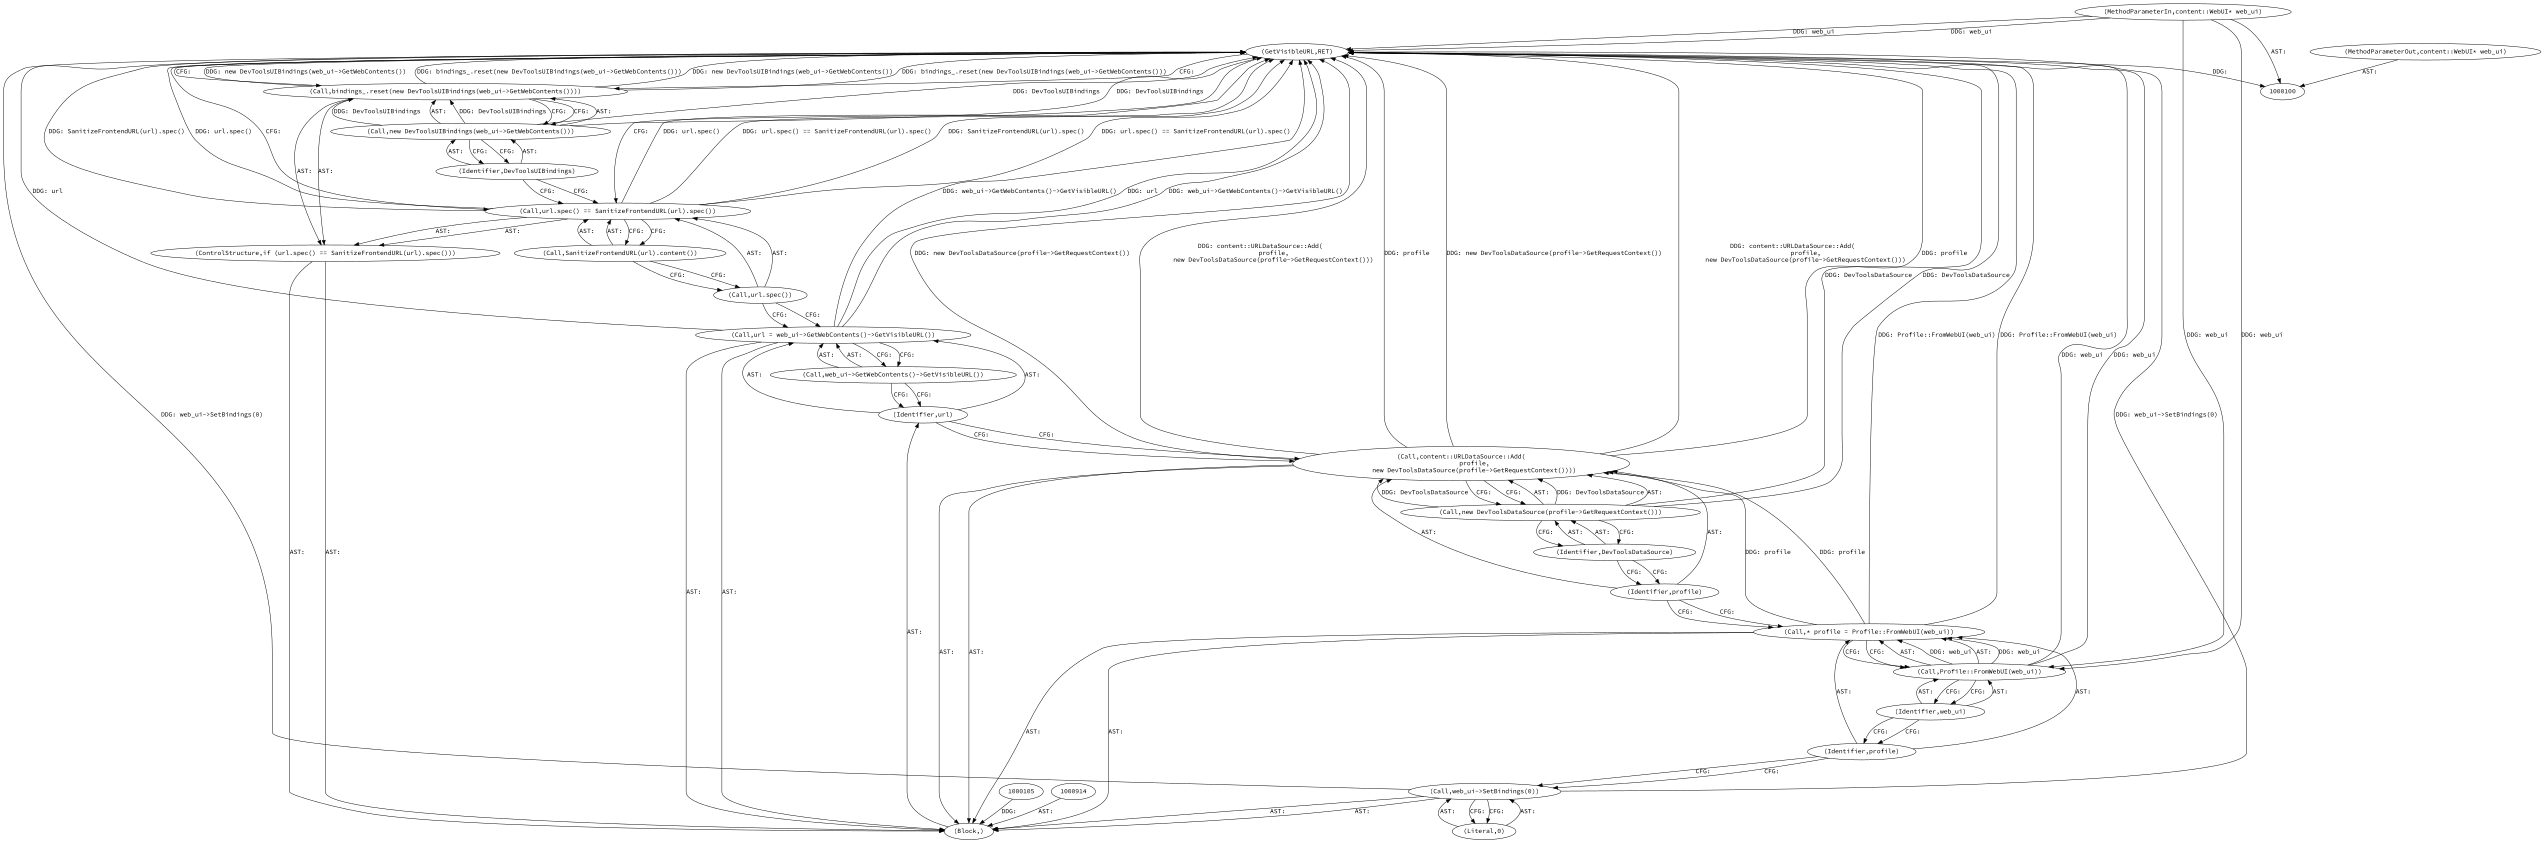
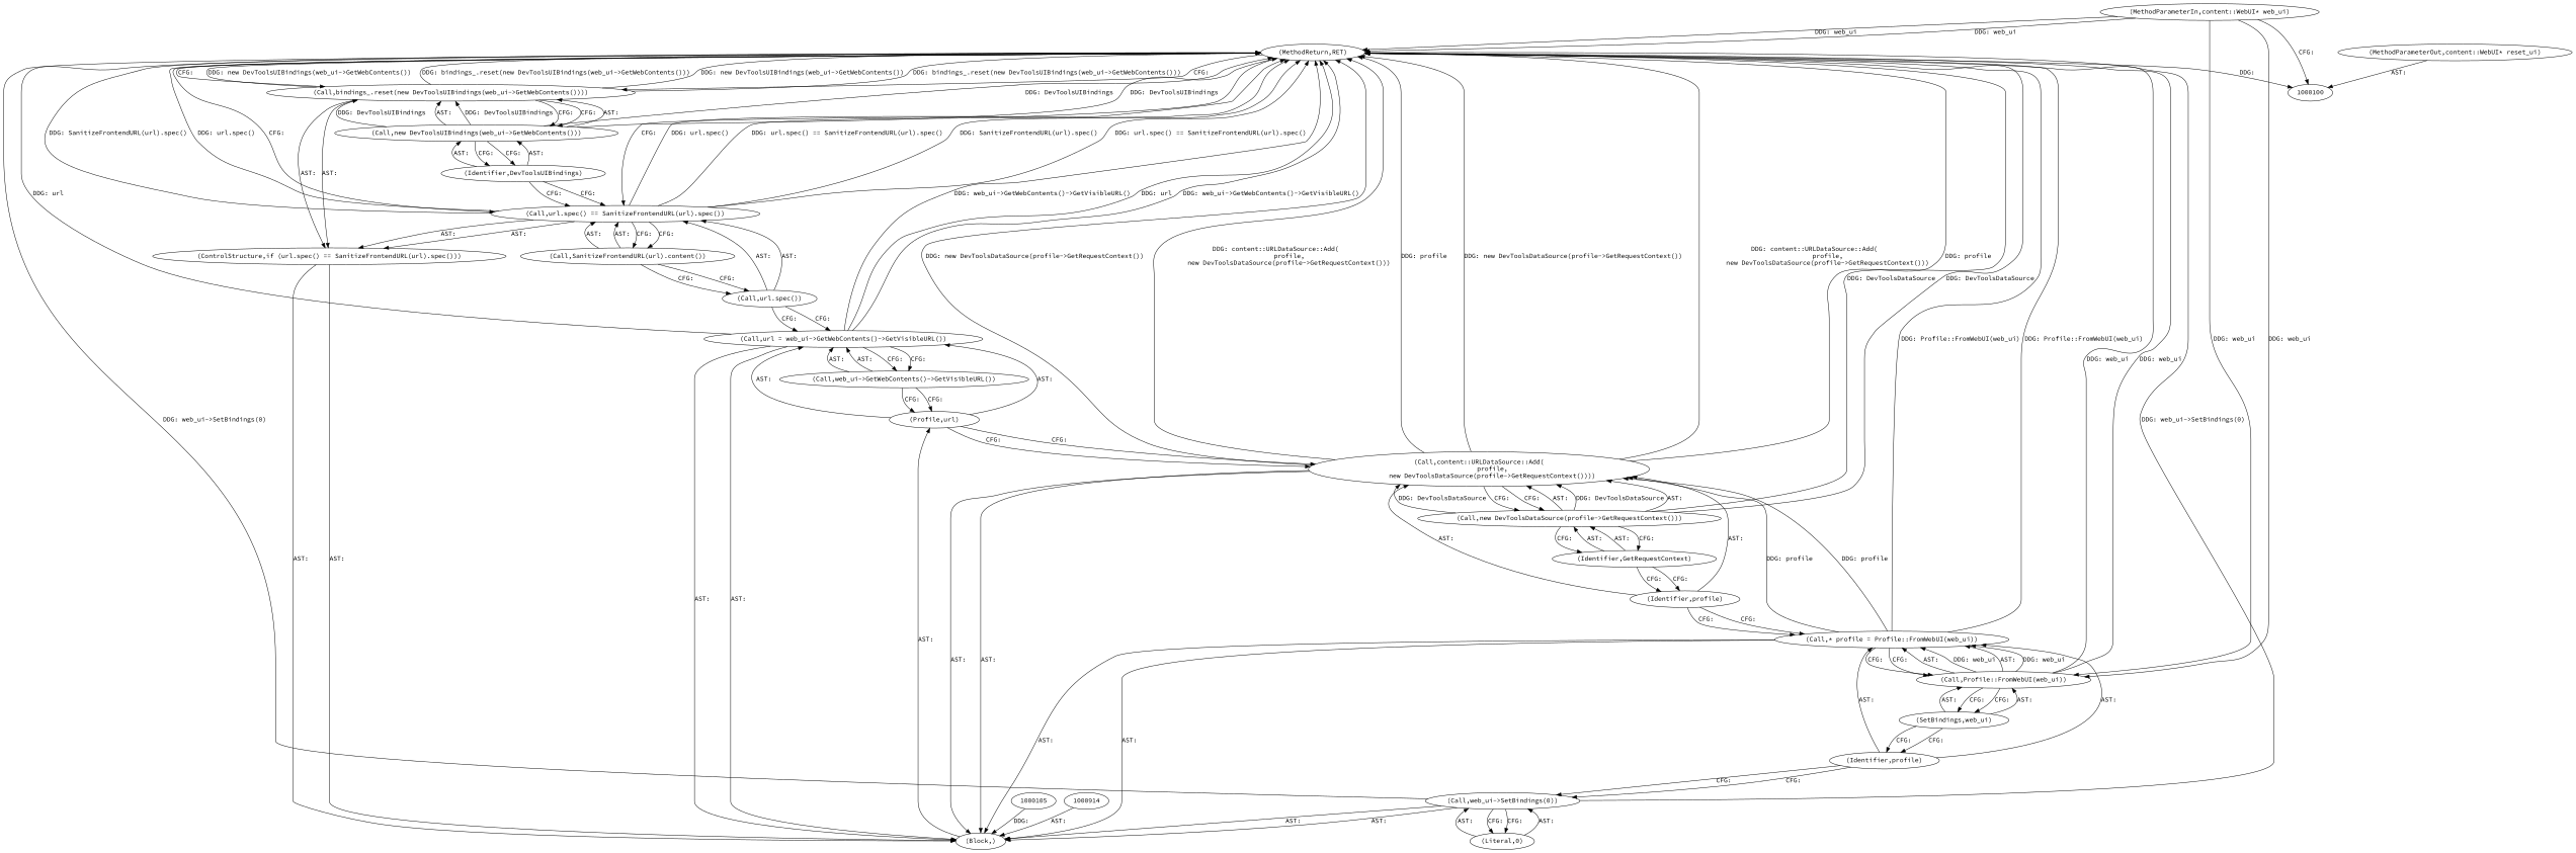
  digraph {
    fontname="Source Code Pro"
    node [fontname="Source Code Pro"]
    edge [fontname="Source Code Pro"]
-   n1 [label="(GetVisibleURL,RET)"]
+   n1 [label="(MethodReturn,RET)"]
    n2 [label="(Call,url.spec() == SanitizeFrontendURL(url).spec())"]
    n3 [label="(Call,bindings_.reset(new DevToolsUIBindings(web_ui->GetWebContents())))"]
    1000100
    n5 [label="(ControlStructure,if (url.spec() == SanitizeFrontendURL(url).spec()))"]
    n6 [label="(Call,SanitizeFrontendURL(url).content())"]
    n7 [label="(Call,new DevToolsUIBindings(web_ui->GetWebContents()))"]
    n8 [label="(MethodParameterIn,content::WebUI* web_ui)"]
    n9 [label="(Call,Profile::FromWebUI(web_ui))"]
    n10 [label="(Call,* profile = Profile::FromWebUI(web_ui))"]
-   n11 [label="(Identifier,web_ui)"]
-   n12 [label="(MethodParameterOut,content::WebUI* web_ui)"]
+   n11 [label="(SetBindings,web_ui)"]
+   n12 [label="(MethodParameterOut,content::WebUI* reset_ui)"]
    n13 [label="(Block,)"]
-   n14 [label="(Identifier,url)"]
+   n14 [label="(Profile,url)"]
    n15 [label="(Call,url.spec())"]
    n16 [label="(Call,url = web_ui->GetWebContents()->GetVisibleURL())"]
    n17 [label="(Call,web_ui->GetWebContents()->GetVisibleURL())"]
    n18 [label="(Identifier,DevToolsUIBindings)"]
    n19 [label="(Literal,0)"]
    n20 [label="(Call,web_ui->SetBindings(0))"]
    n21 [label="(Call,content::URLDataSource::Add(\n       profile,\n       new DevToolsDataSource(profile->GetRequestContext())))"]
    n22 [label="(Call,new DevToolsDataSource(profile->GetRequestContext()))"]
    n23 [label="(Identifier,profile)"]
-   n24 [label="(Identifier,DevToolsDataSource)"]
+   n24 [label="(Identifier,GetRequestContext)"]
    n25 [label="(Identifier,profile)"]
    1000105
    n27 [label=1000914]
    n1 -> n2 [label="CFG: "]
    n1 -> n2 [label="CFG: "]
    n1 -> n3 [label="CFG: "]
    n1 -> n3 [label="CFG: "]
    n1 -> 1000100 [label="DDG: "]
    n2 -> n1 [label="DDG: url.spec() == SanitizeFrontendURL(url).spec()"]
    n2 -> n1 [label="DDG: SanitizeFrontendURL(url).spec()"]
    n2 -> n1 [label="DDG: url.spec()"]
    n2 -> n1 [label="DDG: url.spec() == SanitizeFrontendURL(url).spec()"]
    n2 -> n1 [label="DDG: SanitizeFrontendURL(url).spec()"]
    n2 -> n1 [label="DDG: url.spec()"]
    n2 -> n5 [label="AST: "]
    n2 -> n5 [label="AST: "]
    n2 -> n6 [label="CFG: "]
    n2 -> n6 [label="CFG: "]
    n3 -> n1 [label="DDG: new DevToolsUIBindings(web_ui->GetWebContents())"]
    n3 -> n1 [label="DDG: bindings_.reset(new DevToolsUIBindings(web_ui->GetWebContents()))"]
    n3 -> n1 [label="DDG: new DevToolsUIBindings(web_ui->GetWebContents())"]
    n3 -> n1 [label="DDG: bindings_.reset(new DevToolsUIBindings(web_ui->GetWebContents()))"]
    n3 -> n5 [label="AST: "]
    n3 -> n5 [label="AST: "]
    n3 -> n7 [label="CFG: "]
    n3 -> n7 [label="CFG: "]
    n5 -> n13 [label="AST: "]
    n5 -> n13 [label="AST: "]
    n6 -> n2 [label="AST: "]
    n6 -> n2 [label="AST: "]
    n6 -> n15 [label="CFG: "]
    n6 -> n15 [label="CFG: "]
    n7 -> n1 [label="DDG: DevToolsUIBindings"]
    n7 -> n1 [label="DDG: DevToolsUIBindings"]
    n7 -> n3 [label="AST: "]
    n7 -> n3 [label="DDG: DevToolsUIBindings"]
    n7 -> n3 [label="AST: "]
    n7 -> n3 [label="DDG: DevToolsUIBindings"]
    n7 -> n18 [label="CFG: "]
    n7 -> n18 [label="CFG: "]
    n8 -> n1 [label="DDG: web_ui"]
    n8 -> n1 [label="DDG: web_ui"]
-   n8 -> 1000100 [label="AST: "]
+   n8 -> 1000100 [label="CFG: "]
    n8 -> n9 [label="DDG: web_ui"]
    n8 -> n9 [label="DDG: web_ui"]
    n9 -> n1 [label="DDG: web_ui"]
    n9 -> n1 [label="DDG: web_ui"]
    n9 -> n10 [label="AST: "]
    n9 -> n10 [label="DDG: web_ui"]
    n9 -> n10 [label="AST: "]
    n9 -> n10 [label="DDG: web_ui"]
    n9 -> n11 [label="CFG: "]
    n9 -> n11 [label="CFG: "]
    n10 -> n1 [label="DDG: Profile::FromWebUI(web_ui)"]
    n10 -> n1 [label="DDG: Profile::FromWebUI(web_ui)"]
    n10 -> n9 [label="CFG: "]
    n10 -> n9 [label="CFG: "]
    n10 -> n13 [label="AST: "]
    n10 -> n13 [label="AST: "]
    n10 -> n21 [label="DDG: profile"]
    n10 -> n21 [label="DDG: profile"]
    n11 -> n9 [label="AST: "]
    n11 -> n9 [label="AST: "]
    n11 -> n23 [label="CFG: "]
    n11 -> n23 [label="CFG: "]
    n12 -> 1000100 [label="AST: "]
    n13 -> n14 [label="AST: "]
    n14 -> n16 [label="AST: "]
    n14 -> n16 [label="AST: "]
    n14 -> n21 [label="CFG: "]
    n14 -> n21 [label="CFG: "]
    n15 -> n2 [label="AST: "]
    n15 -> n2 [label="AST: "]
    n15 -> n16 [label="CFG: "]
    n15 -> n16 [label="CFG: "]
    n16 -> n1 [label="DDG: web_ui->GetWebContents()->GetVisibleURL()"]
    n16 -> n1 [label="DDG: url"]
    n16 -> n1 [label="DDG: web_ui->GetWebContents()->GetVisibleURL()"]
    n16 -> n1 [label="DDG: url"]
    n16 -> n13 [label="AST: "]
    n16 -> n13 [label="AST: "]
    n16 -> n17 [label="CFG: "]
    n16 -> n17 [label="CFG: "]
    n17 -> n14 [label="CFG: "]
    n17 -> n14 [label="CFG: "]
    n17 -> n16 [label="AST: "]
    n17 -> n16 [label="AST: "]
    n18 -> n2 [label="CFG: "]
    n18 -> n2 [label="CFG: "]
    n18 -> n7 [label="AST: "]
    n18 -> n7 [label="AST: "]
    n19 -> n20 [label="AST: "]
    n19 -> n20 [label="AST: "]
    n20 -> n1 [label="DDG: web_ui->SetBindings(0)"]
    n20 -> n1 [label="DDG: web_ui->SetBindings(0)"]
    n20 -> n13 [label="AST: "]
    n20 -> n13 [label="AST: "]
    n20 -> n19 [label="CFG: "]
    n20 -> n19 [label="CFG: "]
    n21 -> n1 [label="DDG: new DevToolsDataSource(profile->GetRequestContext())"]
    n21 -> n1 [label="DDG: content::URLDataSource::Add(\n       profile,\n       new DevToolsDataSource(profile->GetRequestContext()))"]
    n21 -> n1 [label="DDG: profile"]
    n21 -> n1 [label="DDG: new DevToolsDataSource(profile->GetRequestContext())"]
    n21 -> n1 [label="DDG: content::URLDataSource::Add(\n       profile,\n       new DevToolsDataSource(profile->GetRequestContext()))"]
    n21 -> n1 [label="DDG: profile"]
    n21 -> n13 [label="AST: "]
    n21 -> n13 [label="AST: "]
    n21 -> n22 [label="CFG: "]
    n21 -> n22 [label="CFG: "]
    n22 -> n1 [label="DDG: DevToolsDataSource"]
    n22 -> n1 [label="DDG: DevToolsDataSource"]
    n22 -> n21 [label="AST: "]
    n22 -> n21 [label="DDG: DevToolsDataSource"]
    n22 -> n21 [label="AST: "]
    n22 -> n21 [label="DDG: DevToolsDataSource"]
    n22 -> n24 [label="CFG: "]
    n22 -> n24 [label="CFG: "]
    n23 -> n10 [label="AST: "]
    n23 -> n10 [label="AST: "]
    n23 -> n20 [label="CFG: "]
    n23 -> n20 [label="CFG: "]
    n24 -> n22 [label="AST: "]
    n24 -> n22 [label="AST: "]
    n24 -> n25 [label="CFG: "]
    n24 -> n25 [label="CFG: "]
    n25 -> n10 [label="CFG: "]
    n25 -> n10 [label="CFG: "]
    n25 -> n21 [label="AST: "]
    n25 -> n21 [label="AST: "]
    1000105 -> n13 [label="DDG: "]
    n27 -> n13 [label="AST: "]
  }
